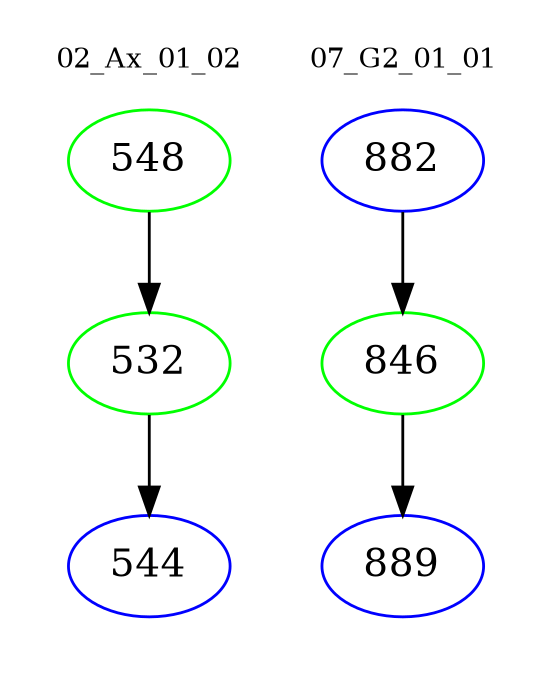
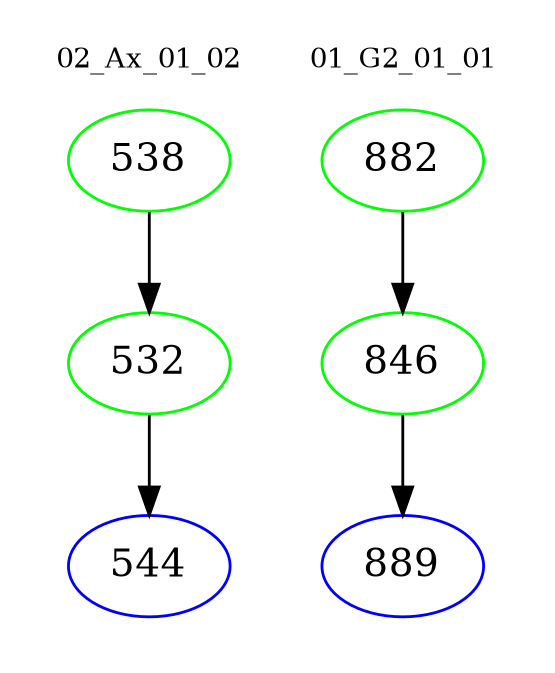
  digraph {
    node [color=green]
    edge [color=black]
-   n1 [label=548]
+   n1 [label=538]
    n2 [label=532]
    n3 [color=blue label=544]
-   n4 [color=blue label=882]
+   n4 [label=882]
    n5 [label=846]
    n6 [color=blue label=889]
    subgraph cluster_1 {
      color=white
      fontsize=10
      label="02_Ax_01_02"
      n1
      n2
      n3
    }
    subgraph cluster_2 {
      color=white
      fontsize=10
-     label="07_G2_01_01"
+     label="01_G2_01_01"
      n4
      n5
      n6
    }
    n1 -> n2
    n2 -> n3
    n4 -> n5
    n5 -> n6
  }
